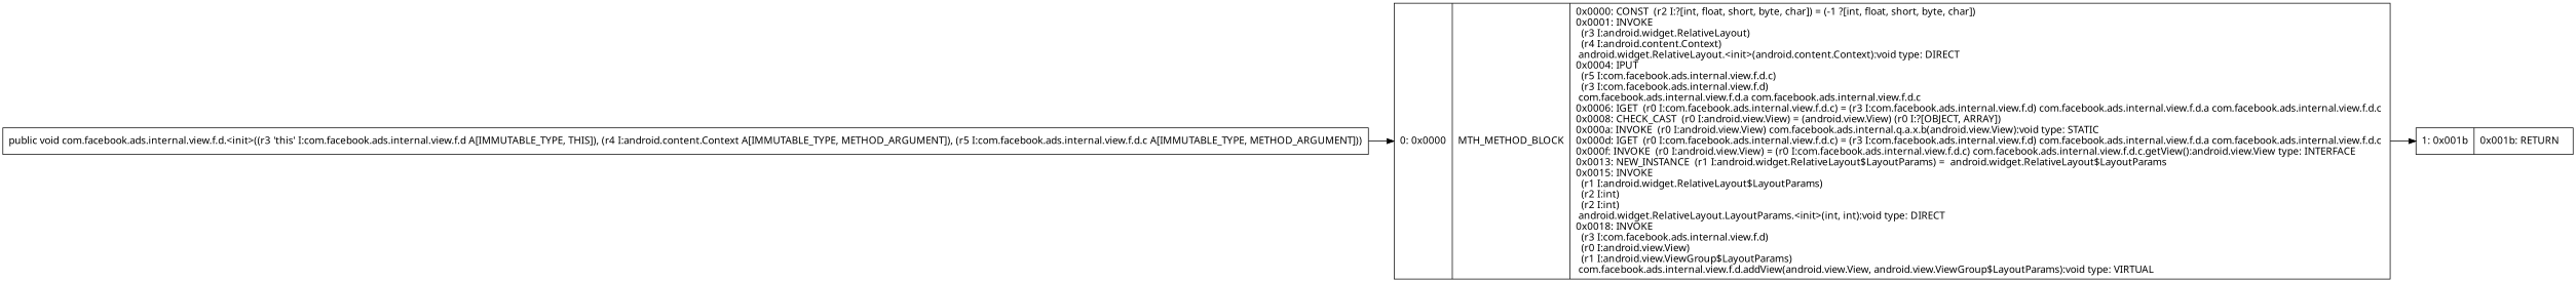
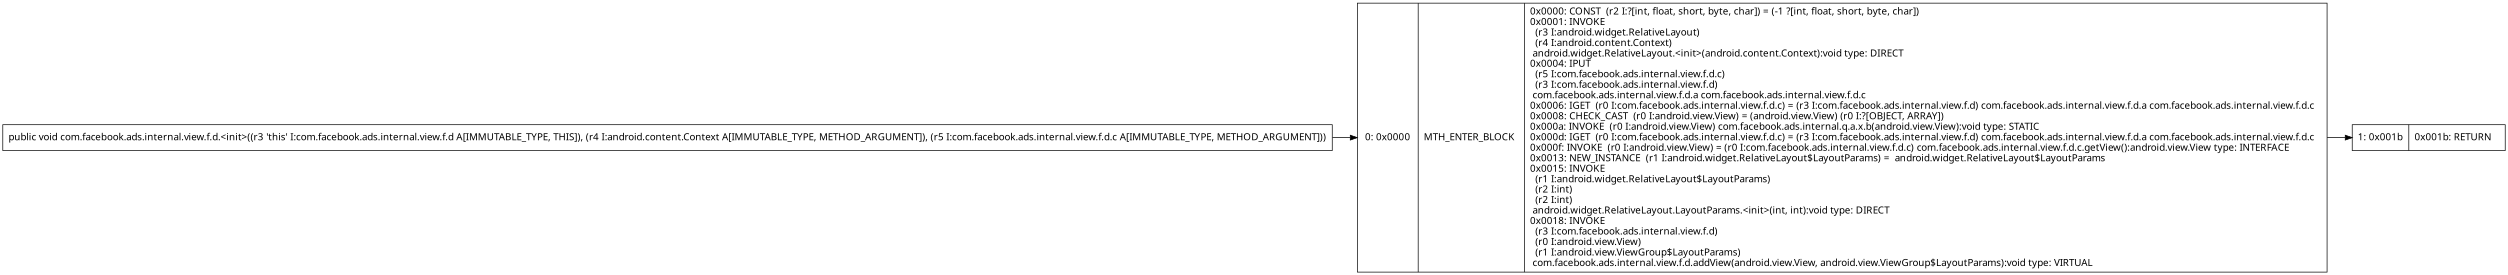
  digraph {
    rankdir=LR
    fontname="Noto Sans"
    node [shape=record fontname="Noto Sans"]
    edge [fontname="Noto Sans"]
-   n1 [label="{0\:\ 0x0000|MTH_METHOD_BLOCK\l|0x0000: CONST  (r2 I:?[int, float, short, byte, char]) = (\-1 ?[int, float, short, byte, char]) \l0x0001: INVOKE  \l  (r3 I:android.widget.RelativeLayout)\l  (r4 I:android.content.Context)\l android.widget.RelativeLayout.\<init\>(android.content.Context):void type: DIRECT \l0x0004: IPUT  \l  (r5 I:com.facebook.ads.internal.view.f.d.c)\l  (r3 I:com.facebook.ads.internal.view.f.d)\l com.facebook.ads.internal.view.f.d.a com.facebook.ads.internal.view.f.d.c \l0x0006: IGET  (r0 I:com.facebook.ads.internal.view.f.d.c) = (r3 I:com.facebook.ads.internal.view.f.d) com.facebook.ads.internal.view.f.d.a com.facebook.ads.internal.view.f.d.c \l0x0008: CHECK_CAST  (r0 I:android.view.View) = (android.view.View) (r0 I:?[OBJECT, ARRAY]) \l0x000a: INVOKE  (r0 I:android.view.View) com.facebook.ads.internal.q.a.x.b(android.view.View):void type: STATIC \l0x000d: IGET  (r0 I:com.facebook.ads.internal.view.f.d.c) = (r3 I:com.facebook.ads.internal.view.f.d) com.facebook.ads.internal.view.f.d.a com.facebook.ads.internal.view.f.d.c \l0x000f: INVOKE  (r0 I:android.view.View) = (r0 I:com.facebook.ads.internal.view.f.d.c) com.facebook.ads.internal.view.f.d.c.getView():android.view.View type: INTERFACE \l0x0013: NEW_INSTANCE  (r1 I:android.widget.RelativeLayout$LayoutParams) =  android.widget.RelativeLayout$LayoutParams \l0x0015: INVOKE  \l  (r1 I:android.widget.RelativeLayout$LayoutParams)\l  (r2 I:int)\l  (r2 I:int)\l android.widget.RelativeLayout.LayoutParams.\<init\>(int, int):void type: DIRECT \l0x0018: INVOKE  \l  (r3 I:com.facebook.ads.internal.view.f.d)\l  (r0 I:android.view.View)\l  (r1 I:android.view.ViewGroup$LayoutParams)\l com.facebook.ads.internal.view.f.d.addView(android.view.View, android.view.ViewGroup$LayoutParams):void type: VIRTUAL \l}"]
+   n1 [label="{0\:\ 0x0000|MTH_ENTER_BLOCK\l|0x0000: CONST  (r2 I:?[int, float, short, byte, char]) = (\-1 ?[int, float, short, byte, char]) \l0x0001: INVOKE  \l  (r3 I:android.widget.RelativeLayout)\l  (r4 I:android.content.Context)\l android.widget.RelativeLayout.\<init\>(android.content.Context):void type: DIRECT \l0x0004: IPUT  \l  (r5 I:com.facebook.ads.internal.view.f.d.c)\l  (r3 I:com.facebook.ads.internal.view.f.d)\l com.facebook.ads.internal.view.f.d.a com.facebook.ads.internal.view.f.d.c \l0x0006: IGET  (r0 I:com.facebook.ads.internal.view.f.d.c) = (r3 I:com.facebook.ads.internal.view.f.d) com.facebook.ads.internal.view.f.d.a com.facebook.ads.internal.view.f.d.c \l0x0008: CHECK_CAST  (r0 I:android.view.View) = (android.view.View) (r0 I:?[OBJECT, ARRAY]) \l0x000a: INVOKE  (r0 I:android.view.View) com.facebook.ads.internal.q.a.x.b(android.view.View):void type: STATIC \l0x000d: IGET  (r0 I:com.facebook.ads.internal.view.f.d.c) = (r3 I:com.facebook.ads.internal.view.f.d) com.facebook.ads.internal.view.f.d.a com.facebook.ads.internal.view.f.d.c \l0x000f: INVOKE  (r0 I:android.view.View) = (r0 I:com.facebook.ads.internal.view.f.d.c) com.facebook.ads.internal.view.f.d.c.getView():android.view.View type: INTERFACE \l0x0013: NEW_INSTANCE  (r1 I:android.widget.RelativeLayout$LayoutParams) =  android.widget.RelativeLayout$LayoutParams \l0x0015: INVOKE  \l  (r1 I:android.widget.RelativeLayout$LayoutParams)\l  (r2 I:int)\l  (r2 I:int)\l android.widget.RelativeLayout.LayoutParams.\<init\>(int, int):void type: DIRECT \l0x0018: INVOKE  \l  (r3 I:com.facebook.ads.internal.view.f.d)\l  (r0 I:android.view.View)\l  (r1 I:android.view.ViewGroup$LayoutParams)\l com.facebook.ads.internal.view.f.d.addView(android.view.View, android.view.ViewGroup$LayoutParams):void type: VIRTUAL \l}"]
    n2 [label="{1\:\ 0x001b|0x001b: RETURN   \l}"]
    n3 [label="{public void com.facebook.ads.internal.view.f.d.\<init\>((r3 'this' I:com.facebook.ads.internal.view.f.d A[IMMUTABLE_TYPE, THIS]), (r4 I:android.content.Context A[IMMUTABLE_TYPE, METHOD_ARGUMENT]), (r5 I:com.facebook.ads.internal.view.f.d.c A[IMMUTABLE_TYPE, METHOD_ARGUMENT])) }"]
    n1 -> n2
    n3 -> n1
  }
